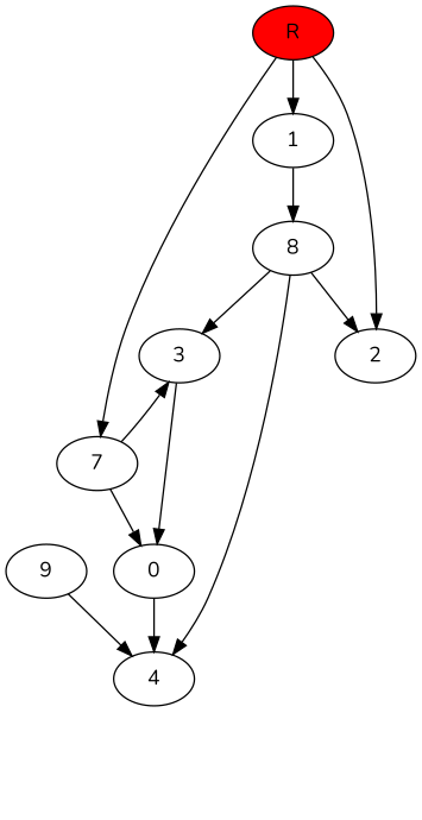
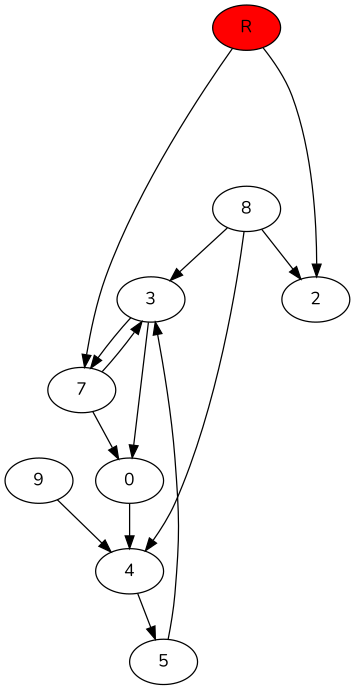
  digraph {
    fontname=Nunito
    node [fontname=Nunito]
    edge [fontname=Nunito]
-   1
    8
+   5
    3
    4
    2
    n7 [label=0]
    7
    9
    R [fillcolor="#ff0000" style=filled]
-   1 -> 8
    8 -> 3
    8 -> 4
    8 -> 2
+   5 -> 3
    3 -> n7
+   3 -> 7
+   4 -> 5
    n7 -> 4
    7 -> 3
    7 -> n7
    9 -> 4
-   R -> 1
    R -> 2
    R -> 7
  }
